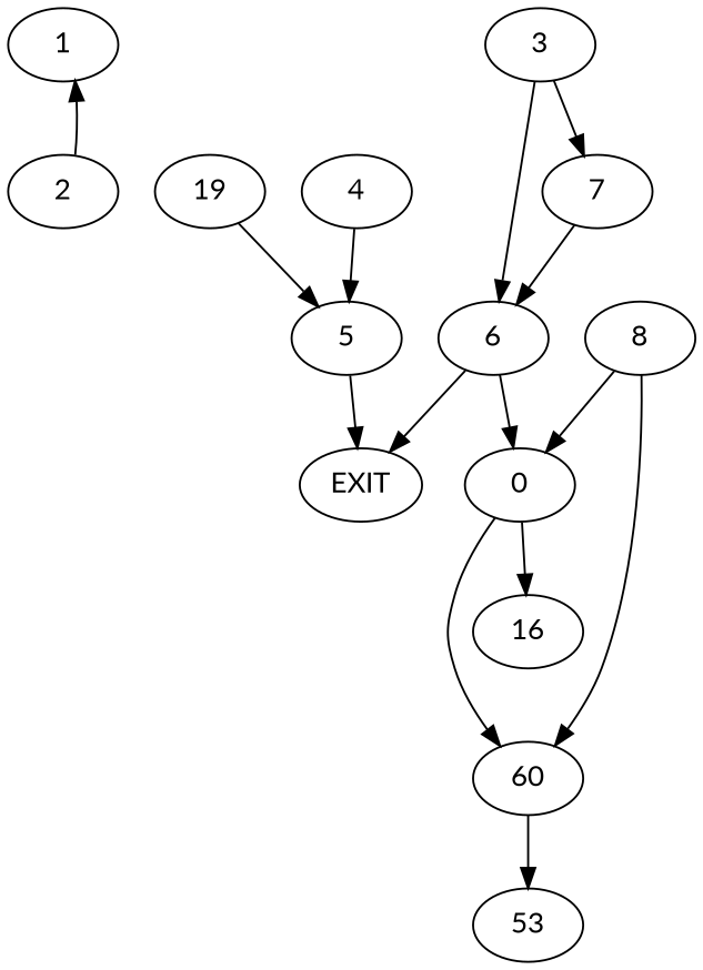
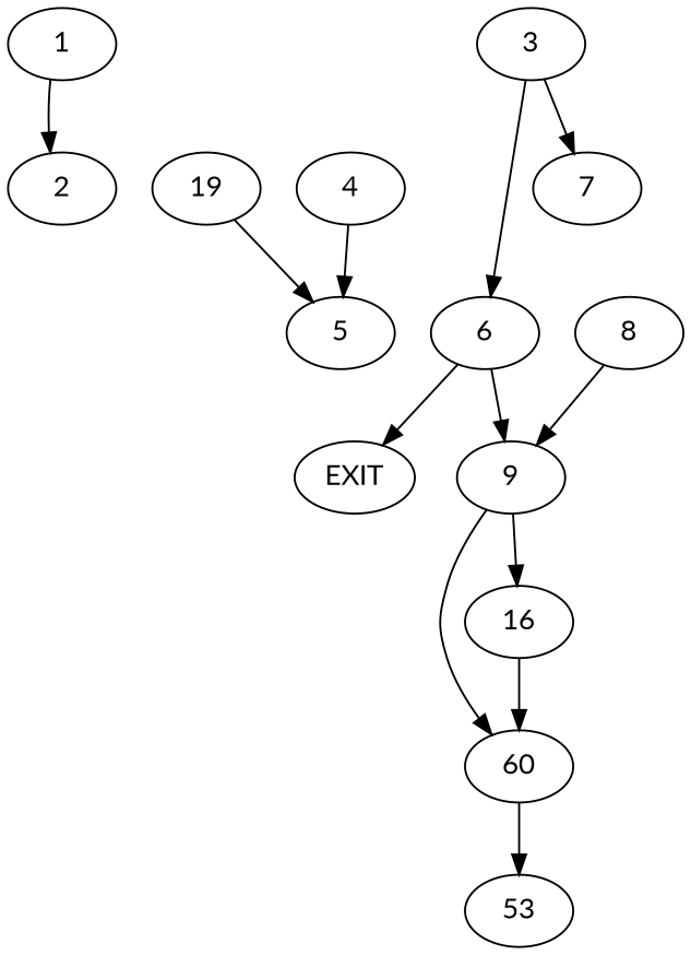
  digraph {
    fontname=Lato
    node [fontname=Lato]
    edge [fontname=Lato]
    1
    2
    n3 [label=19]
    5
    n5 [label=EXIT]
    3
    6
    7
    4
-   9 [label=0]
+   9
    8
    n12 [label=60]
    n13 [label=16]
    n14 [label=53]
-   2 -> 1
+   1 -> 2
    n3 -> 5
-   5 -> n5
    3 -> 6
    3 -> 7
    6 -> n5
    6 -> 9
-   7 -> 6
    4 -> 5
    9 -> n12
    9 -> n13
    8 -> 9
    n12 -> n14
-   8 -> n12
+   n13 -> n12
  }
